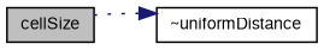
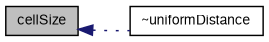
  digraph {
    rankdir=LR
    node [color=black fontname=FreeSans fontsize=10 shape=record]
    n1 [fillcolor=grey75 fontcolor=black height=0.2 label=cellSize style=filled width=0.4]
    n2 [height=0.2 label="~uniformDistance" width=0.4]
-   n2 -> n1 [color=midnightblue dir=back fontname=FreeSans fontsize=10 labelfontname=FreeSans labelfontsize=10 style=dotted]
+   n1 -> n2 [color=midnightblue dir=back fontname=FreeSans fontsize=10 labelfontname=FreeSans labelfontsize=10 style=dotted]
  }
